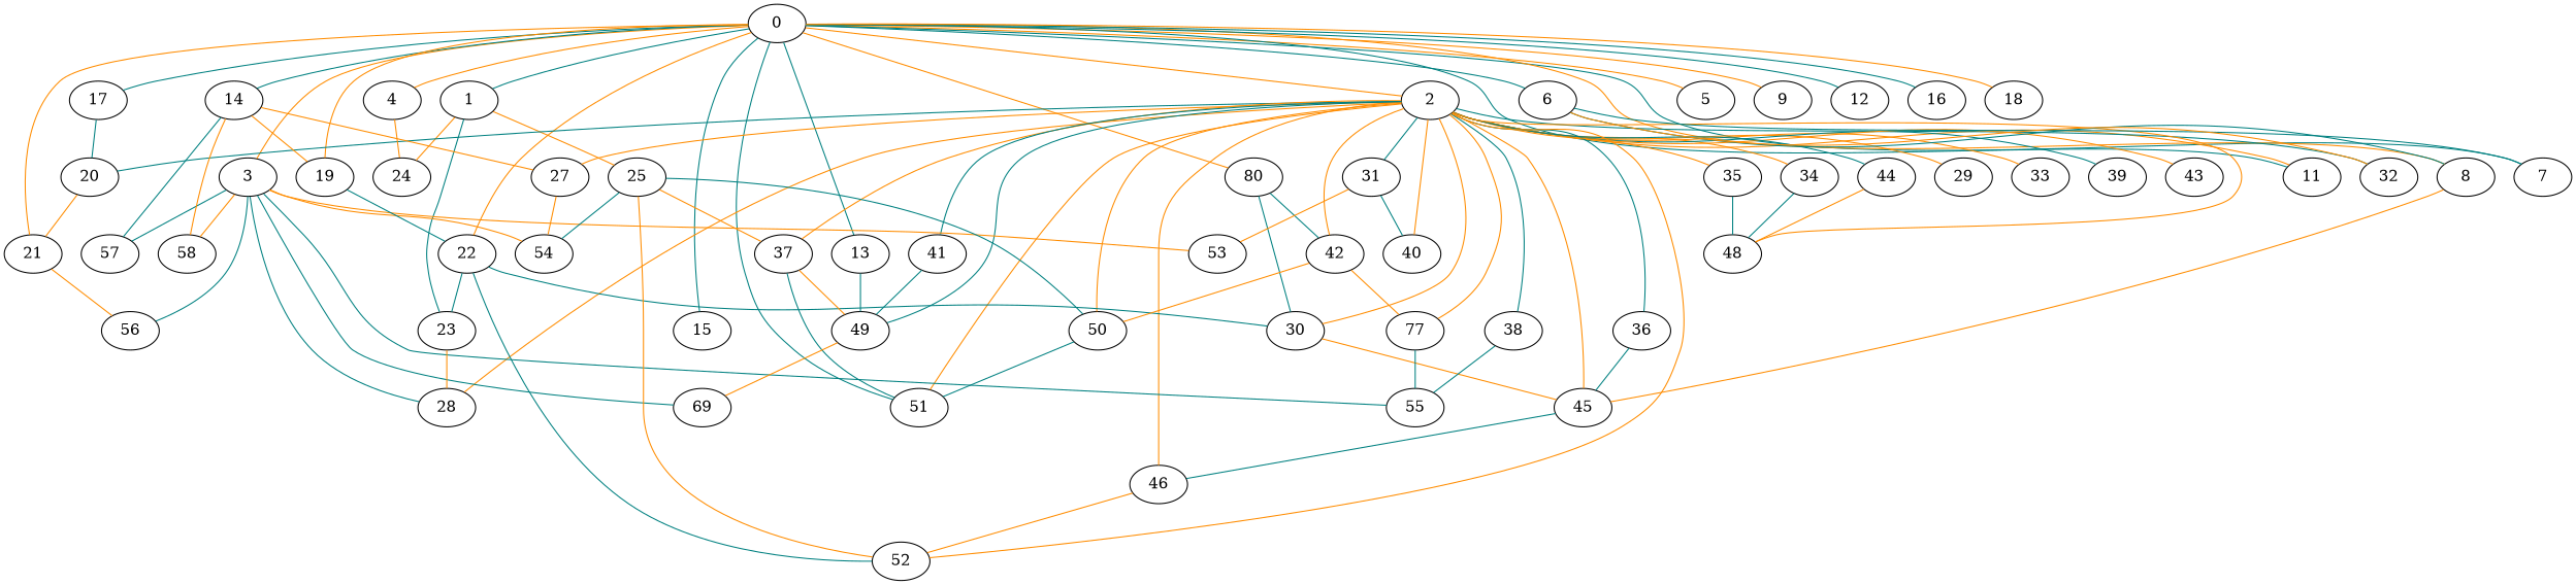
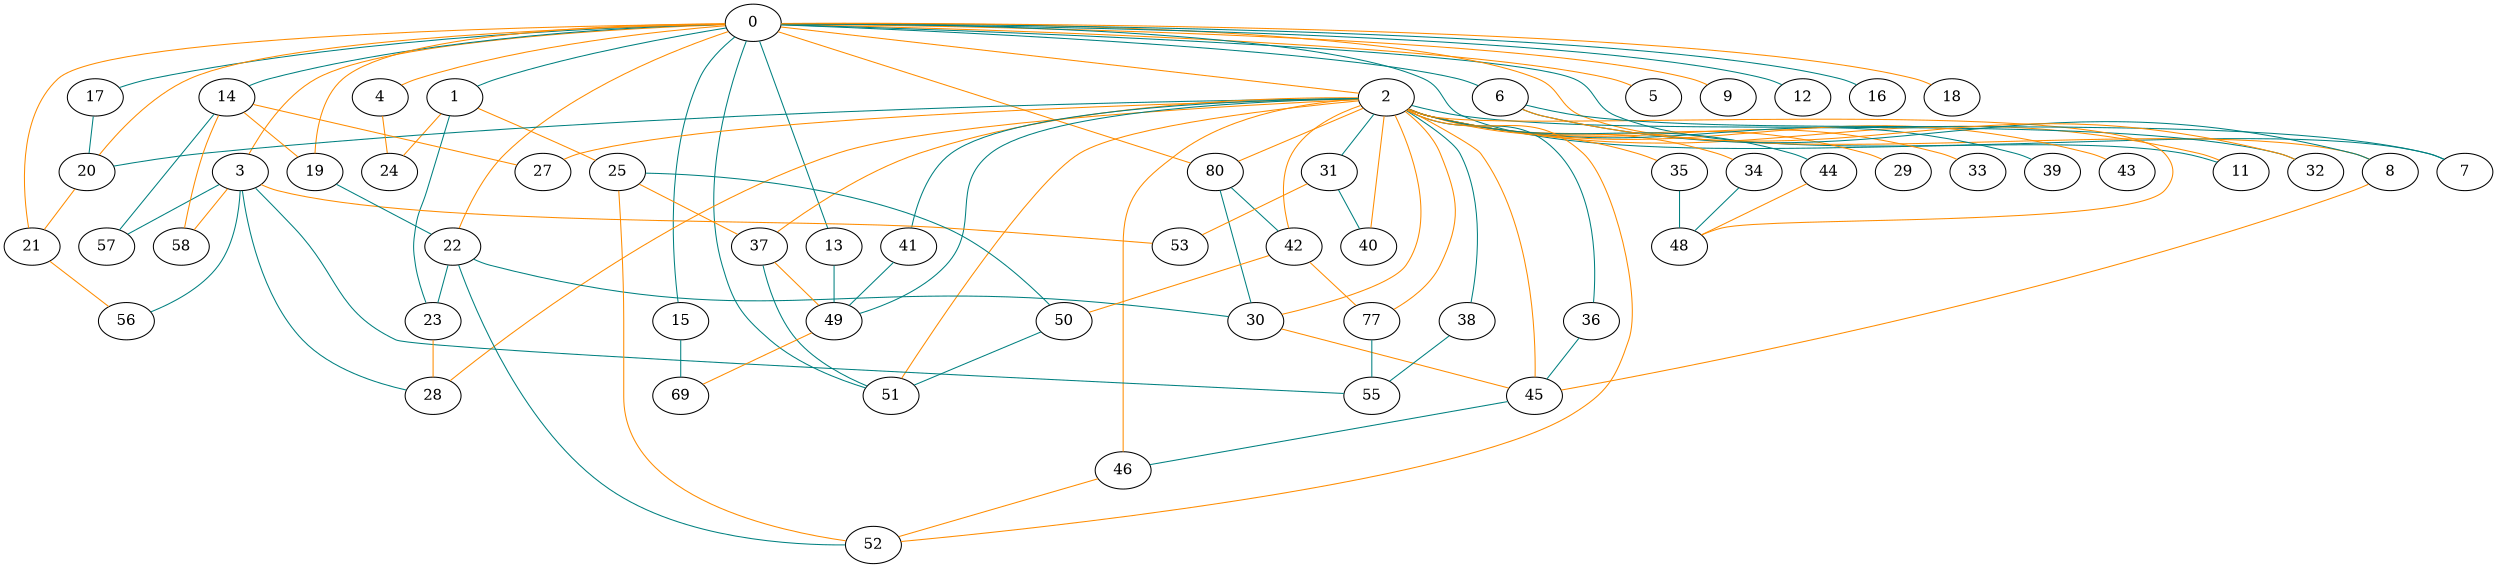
  graph {
    edge [color=darkorange]
    0
    1
    2
    3
    4
    5
    6
    7
    8
    9
    n11 [label=80]
    11
    12
    13
    14
    15
    16
    17
    18
    19
    20
    21
    22
    51
    24
    25
    23
    27
    28
    29
    30
    31
    32
    33
    34
    35
    36
    37
    38
    39
    40
    41
    42
    43
    44
    45
    46
    n48 [label=77]
    48
    49
    50
    52
    53
-   54
    55
    56
    57
    58
    n59 [label=69]
    0 -- 1 [color=teal]
    0 -- 2
    0 -- 3
    0 -- 4
    0 -- 5
    0 -- 6 [color=teal]
    0 -- 7 [color=teal]
    0 -- 8
    0 -- 9
    0 -- n11
    0 -- 11 [color=teal]
    0 -- 12 [color=teal]
    0 -- 13 [color=teal]
    0 -- 14 [color=teal]
    0 -- 15 [color=teal]
    0 -- 16 [color=teal]
    0 -- 17 [color=teal]
    0 -- 18
    0 -- 19
+   0 -- 20
    0 -- 21
    0 -- 22
    0 -- 51 [color=teal]
    1 -- 24
    1 -- 25
    1 -- 23 [color=teal]
    2 -- 11
    2 -- 20 [color=teal]
    2 -- 51
    2 -- 27
    2 -- 28
    2 -- 29
    2 -- 30
    2 -- 31 [color=teal]
    2 -- 32 [color=teal]
    2 -- 33
    2 -- 34
    2 -- 35
    2 -- 36 [color=teal]
    2 -- 37
    2 -- 38 [color=teal]
    2 -- 39 [color=teal]
    2 -- 40
    2 -- 41 [color=teal]
    2 -- 42
    2 -- 43
    2 -- 44 [color=teal]
    2 -- 45
    2 -- 46
    2 -- n48
    2 -- 48
    2 -- 49 [color=teal]
-   2 -- 50
+   2 -- n11
    2 -- 52
    3 -- 28 [color=teal]
    3 -- 53
-   3 -- 54
    3 -- 55 [color=teal]
    3 -- 56 [color=teal]
    3 -- 57 [color=teal]
    3 -- 58
-   3 -- n59 [color=teal]
+   15 -- n59 [color=teal]
    4 -- 24
    6 -- 7 [color=teal]
    6 -- 8 [color=teal]
    6 -- 32
    8 -- 45
    n11 -- 30 [color=teal]
    n11 -- 42 [color=teal]
    13 -- 49 [color=teal]
    14 -- 19
    14 -- 27
    14 -- 57 [color=teal]
    14 -- 58
    17 -- 20 [color=teal]
    19 -- 22 [color=teal]
    20 -- 21
    21 -- 56
    22 -- 23 [color=teal]
    22 -- 30 [color=teal]
    22 -- 52 [color=teal]
    25 -- 37
    25 -- 50 [color=teal]
    25 -- 52
-   25 -- 54 [color=teal]
    23 -- 28
-   27 -- 54
    30 -- 45
    31 -- 40 [color=teal]
    31 -- 53
    34 -- 48 [color=teal]
    35 -- 48 [color=teal]
    36 -- 45 [color=teal]
    37 -- 51 [color=teal]
    37 -- 49
    38 -- 55 [color=teal]
    41 -- 49 [color=teal]
    42 -- n48
    42 -- 50
    44 -- 48
    45 -- 46 [color=teal]
    46 -- 52
    n48 -- 55 [color=teal]
    49 -- n59
    50 -- 51 [color=teal]
  }
